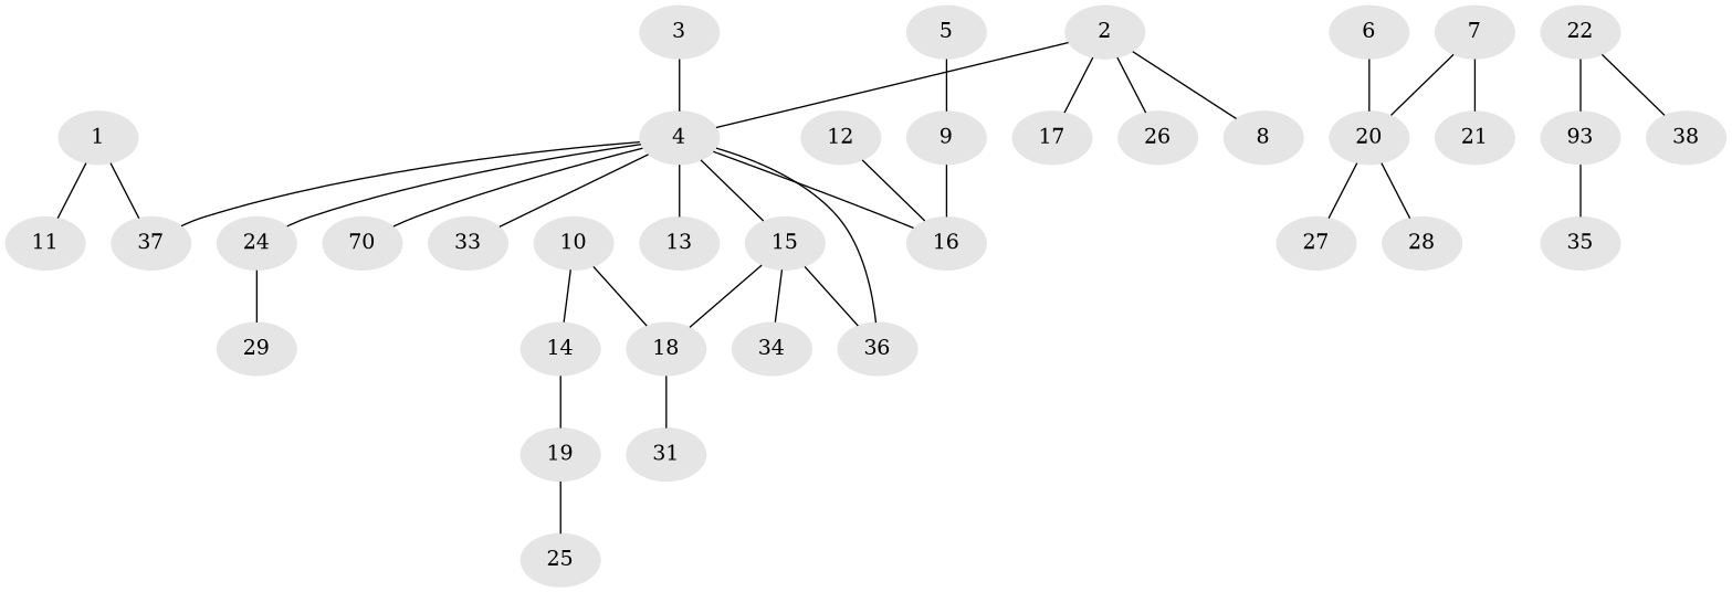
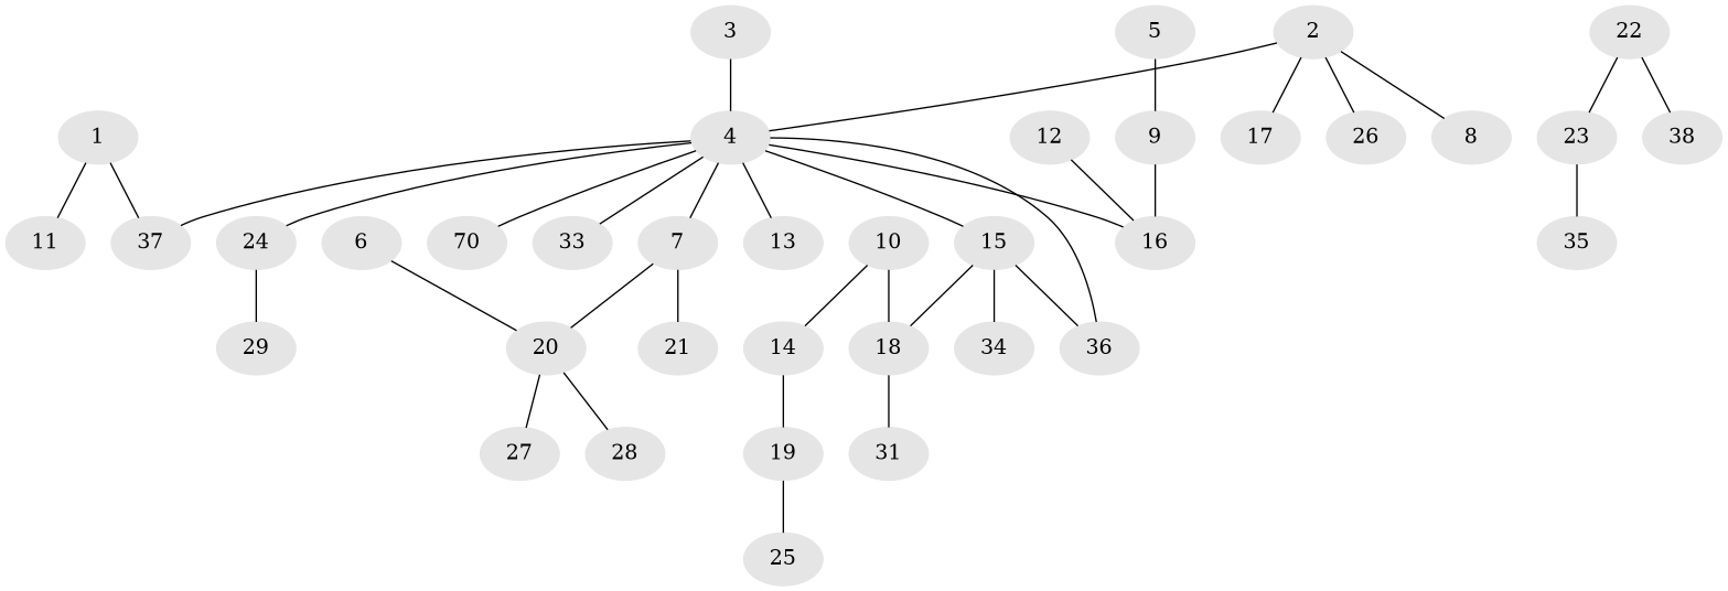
  graph {
    node [color=gray90 style=filled]
    edge [weight=1.0]
    1
    11
    37
    2
    4
    8
    17
    26
    7
    13
    15
    16
    24
    n14 [label=70]
    33
    36
    3
    20
    21
    18
    34
    22
-   23 [label=93]
+   23
    38
    29
    5
    9
    6
    27
    28
    10
    14
    19
    31
    12
    25
    35
    1 -- 11
    1 -- 37
    2 -- 4
    2 -- 8
    2 -- 17
    2 -- 26
    4 -- 37
+   4 -- 7
    4 -- 13
    4 -- 15
    4 -- 16
    4 -- 24
    4 -- n14
    4 -- 33
    4 -- 36
    7 -- 20
    7 -- 21
    15 -- 36
    15 -- 18
    15 -- 34
    24 -- 29
    3 -- 4
    20 -- 27
    20 -- 28
    18 -- 31
    22 -- 23
    22 -- 38
    23 -- 35
    5 -- 9
    9 -- 16
    6 -- 20
    10 -- 18
    10 -- 14
    14 -- 19
    19 -- 25
    12 -- 16
  }
